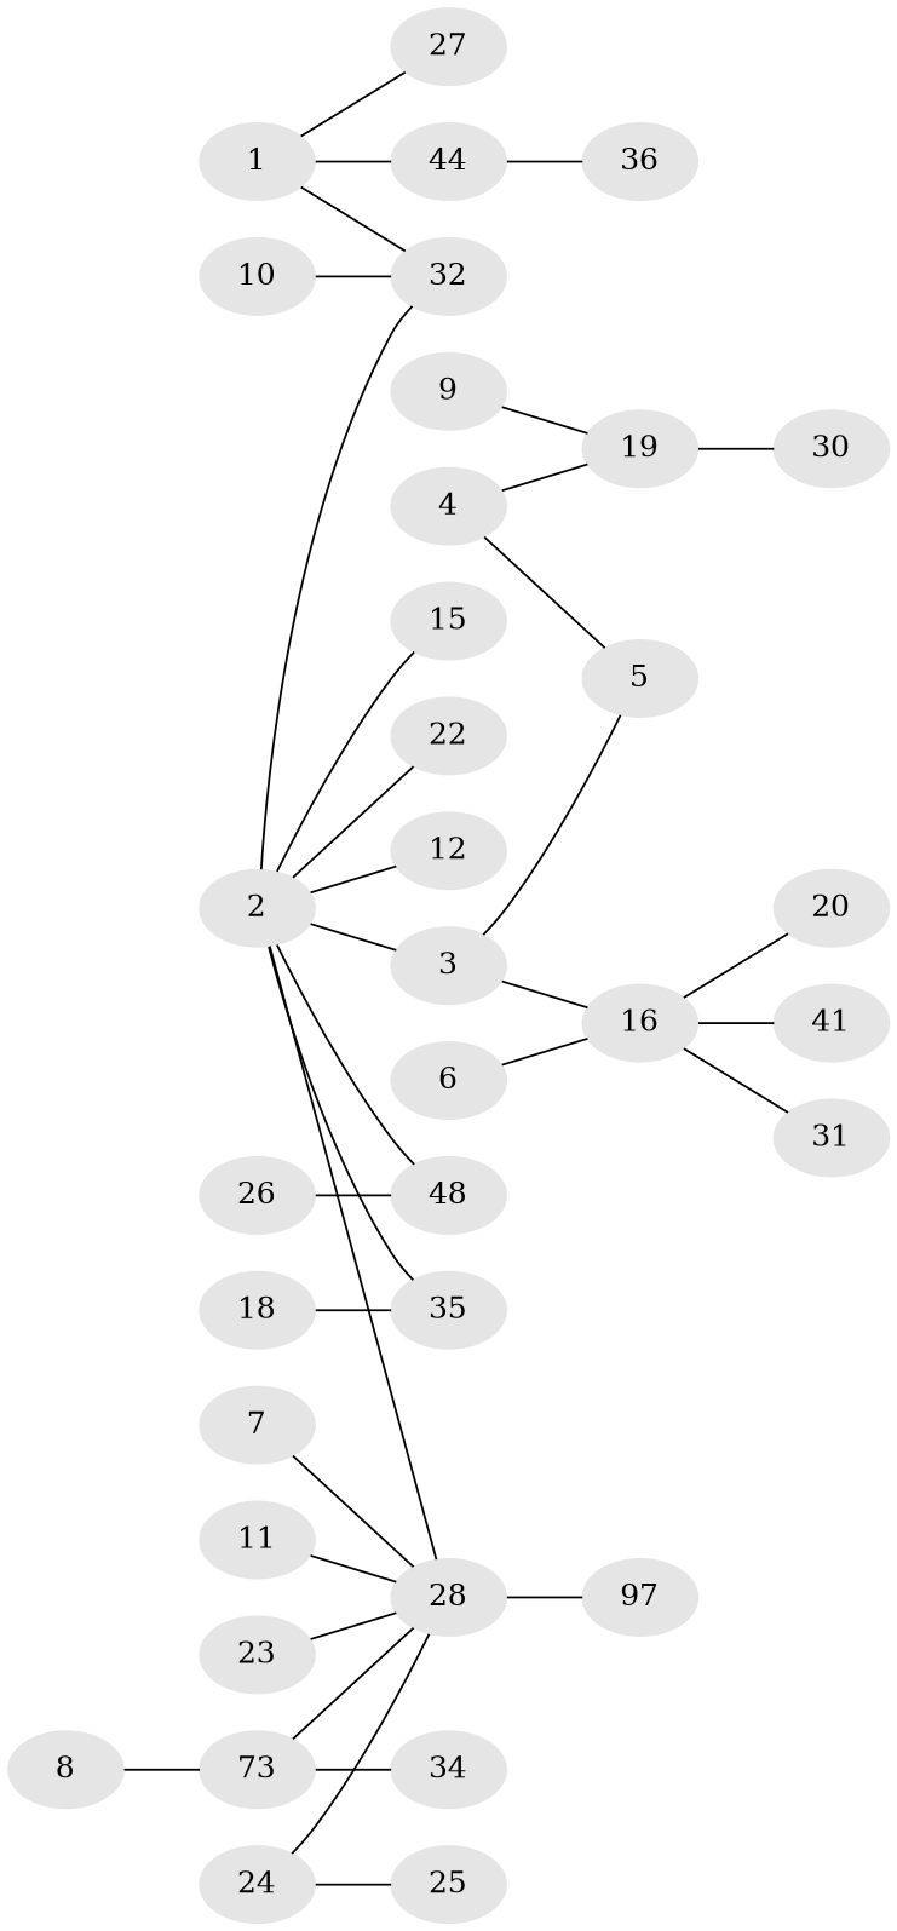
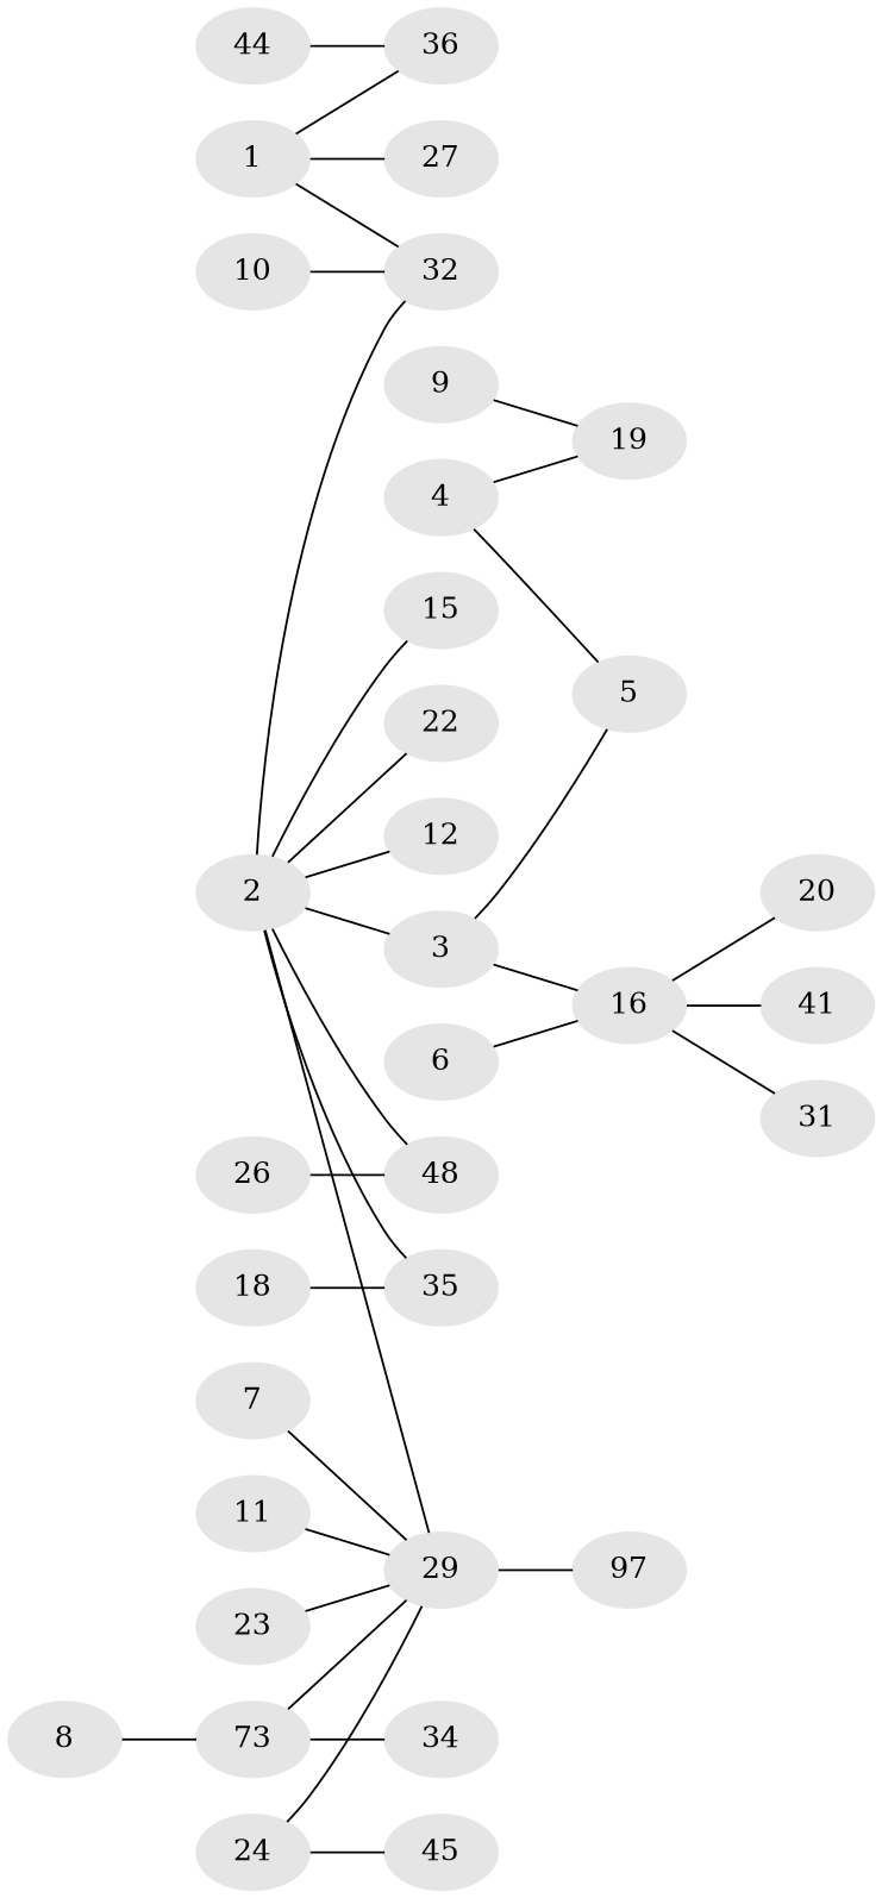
  graph {
    rankdir=LR
    node [color=gray90 style=filled]
    edge [weight=1.0]
    n1 [label=44]
    1
    27
    32
    36
    2
    3
    12
    15
    22
    n11 [label=48]
-   29 [label=28]
+   29
    35
    5
    16
    n16 [label=97]
    20
    n18 [label=41]
    31
    4
    19
-   30
    6
    7
    n25 [label=73]
    8
    34
    9
    10
    11
    18
    23
    24
-   25
+   25 [label=45]
    26
    n1 -- 36
-   1 -- n1
+   1 -- 36
    1 -- 27
    1 -- 32
    2 -- 32
    2 -- 3
    2 -- 12
    2 -- 15
    2 -- 22
    2 -- n11
    2 -- 29
    2 -- 35
    3 -- 5
    3 -- 16
    29 -- n16
    16 -- 20
    16 -- n18
    16 -- 31
    4 -- 5
    4 -- 19
-   19 -- 30
    6 -- 16
    7 -- 29
    n25 -- 29
    n25 -- 34
    8 -- n25
    9 -- 19
    10 -- 32
    11 -- 29
    18 -- 35
    23 -- 29
    24 -- 29
    24 -- 25
    26 -- n11
  }
